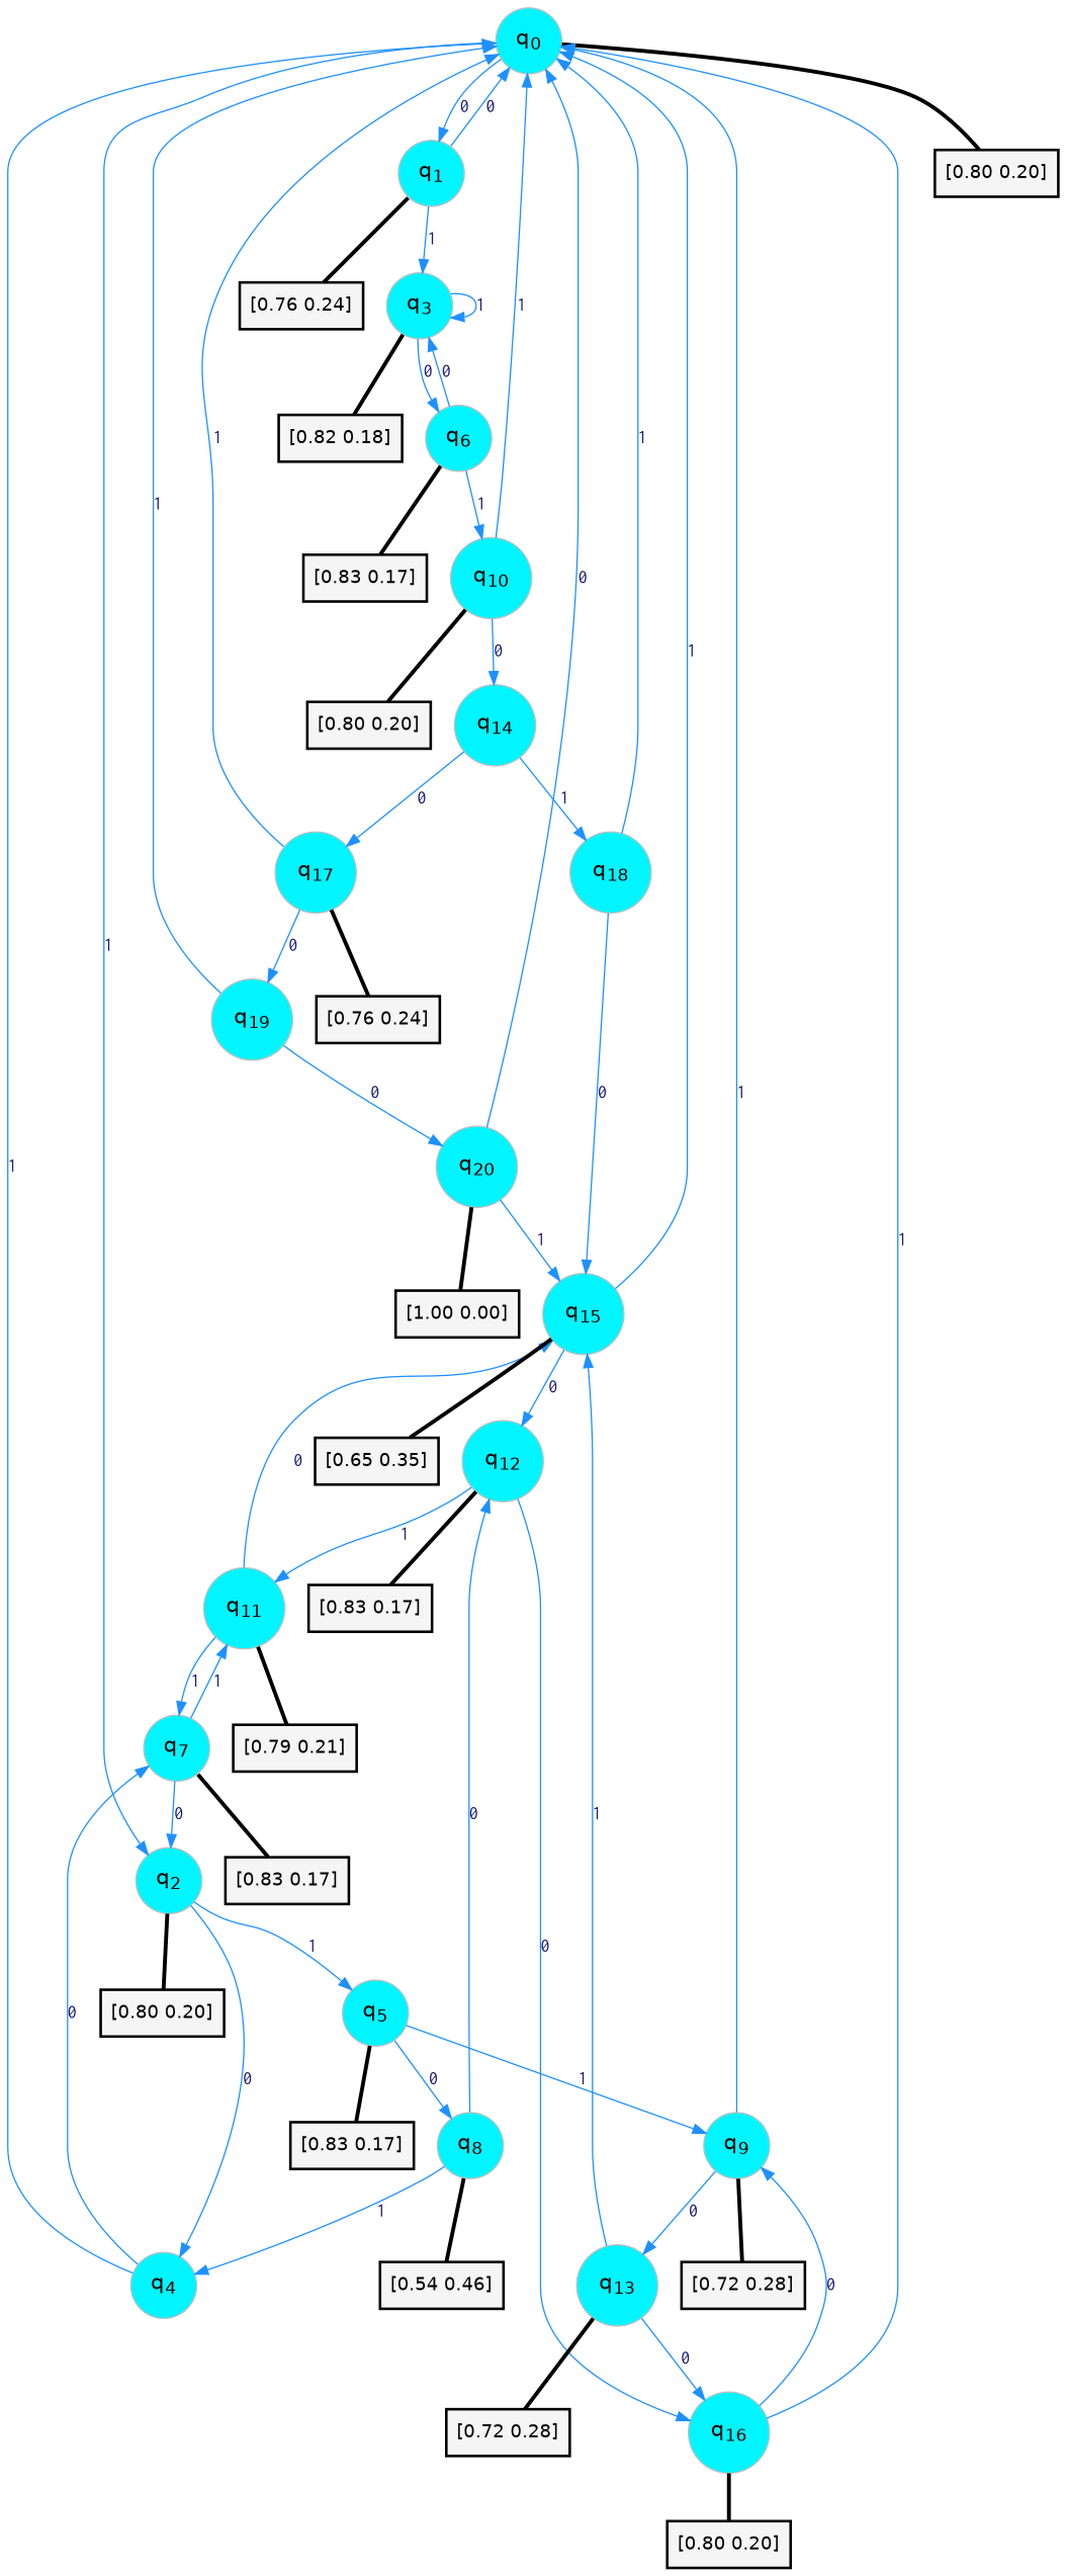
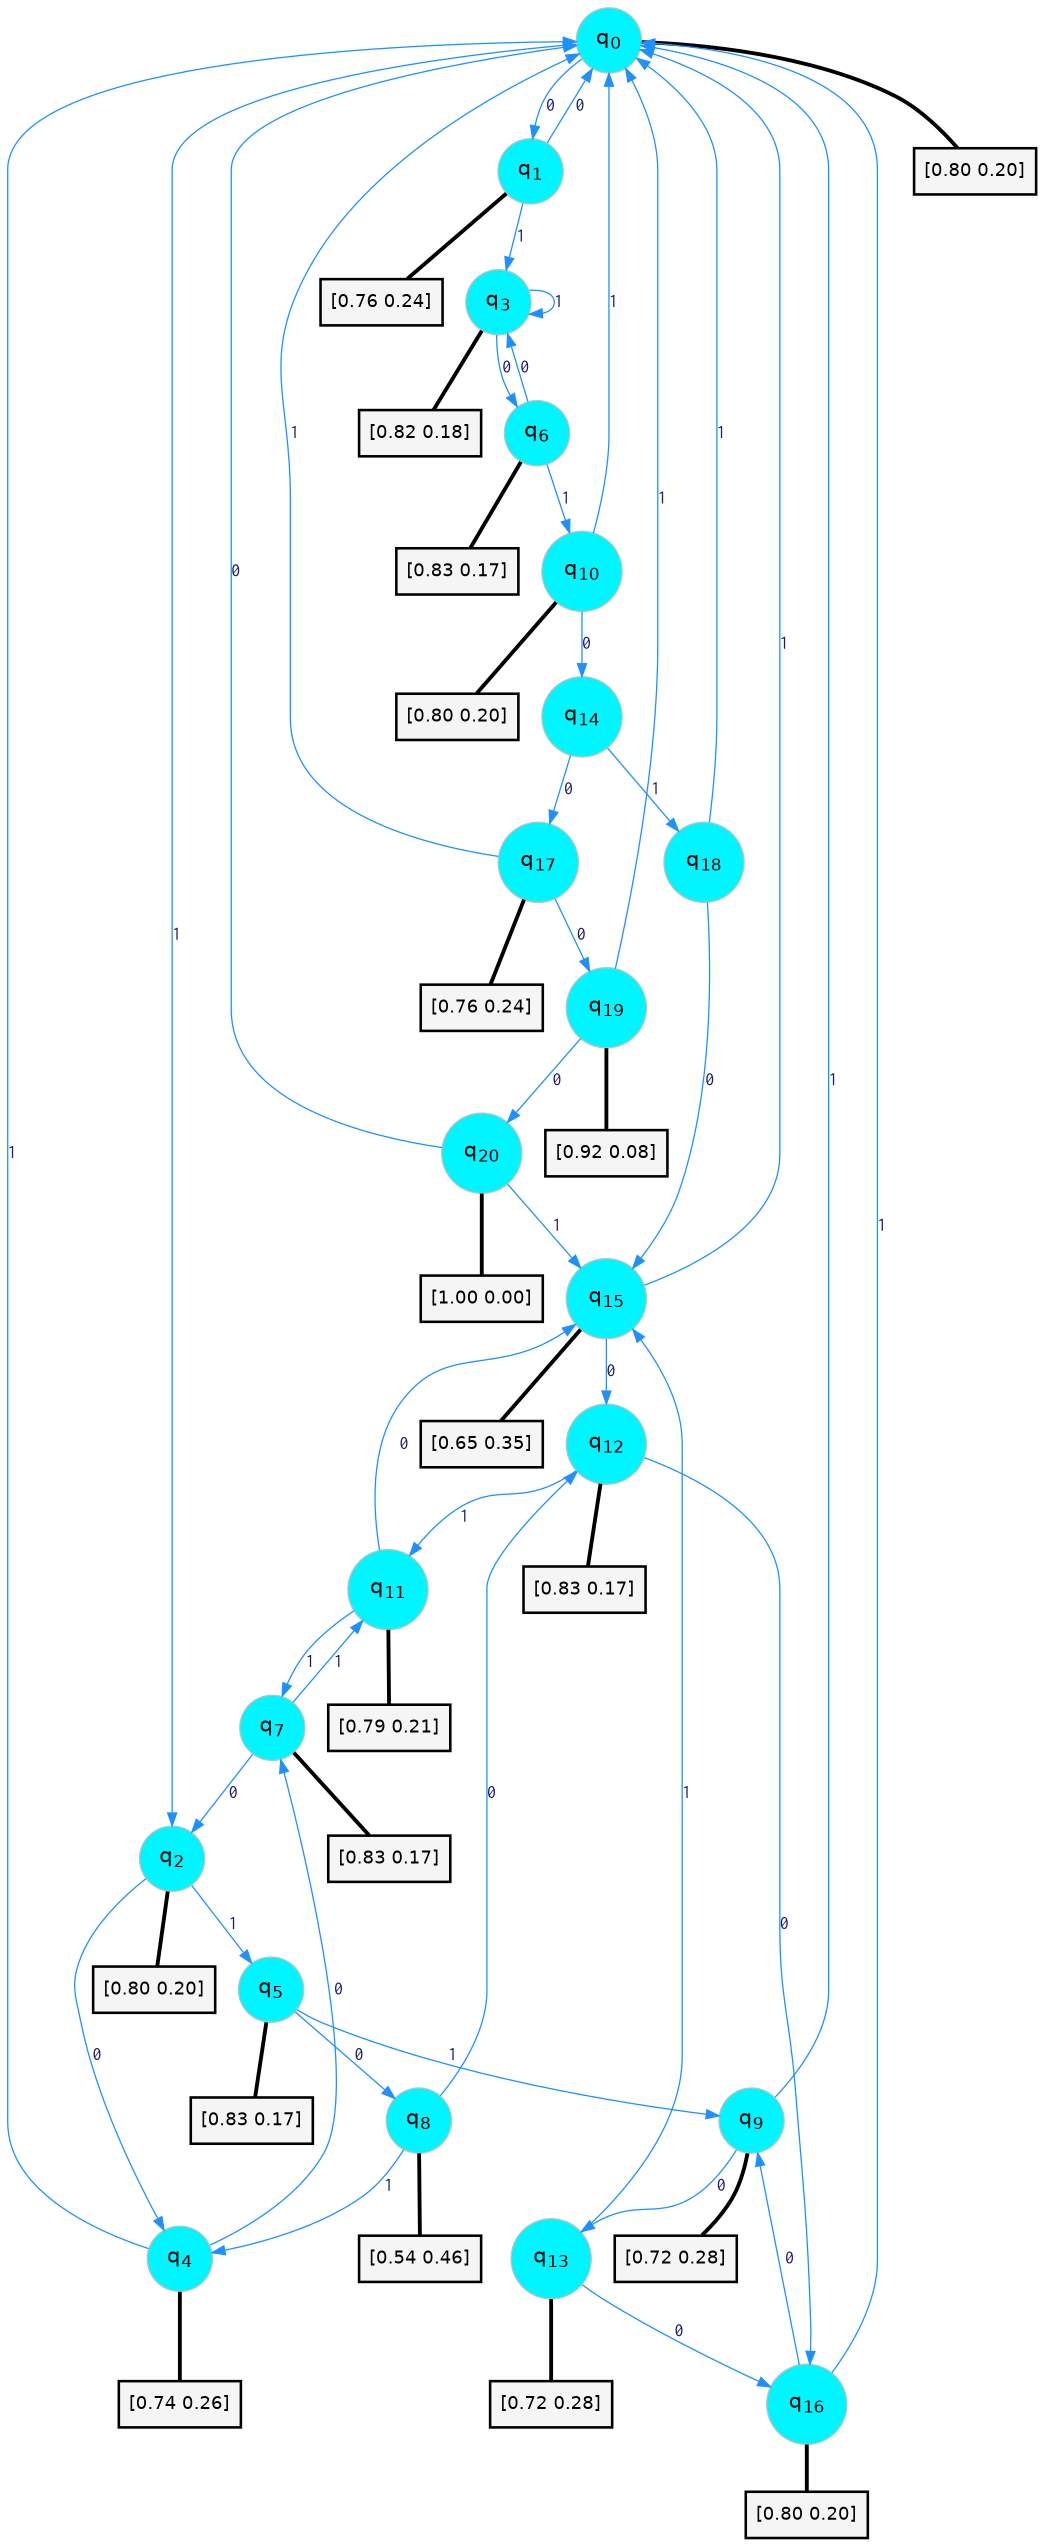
  digraph {
    rankdir=TD
    node [color=gray fillcolor=turquoise1 fontcolor=black fontname=Helvetica fontsize=16 fontweight=bold shape=circle style=filled]
    edge [arrowsize=1 color=dodgerblue1 fontcolor=midnightblue fontname=courier fontweight=bold penwidth=1 style=solid weight=20]
    n1 [label=<q<SUB>0</SUB>>]
    n2 [label=<q<SUB>1</SUB>>]
    n3 [label=<q<SUB>2</SUB>>]
    n4 [color=black fillcolor=whitesmoke fontsize=14 label="[0.80 0.20]" penwidth=2 shape=box]
    n5 [label=<q<SUB>3</SUB>>]
    n6 [color=black fillcolor=whitesmoke fontsize=14 label="[0.76 0.24]" penwidth=2 shape=box]
    n7 [label=<q<SUB>4</SUB>>]
    n8 [label=<q<SUB>5</SUB>>]
    n9 [color=black fillcolor=whitesmoke fontsize=14 label="[0.80 0.20]" penwidth=2 shape=box]
    n10 [label=<q<SUB>6</SUB>>]
    n11 [color=black fillcolor=whitesmoke fontsize=14 label="[0.82 0.18]" penwidth=2 shape=box]
    n12 [label=<q<SUB>7</SUB>>]
+   n13 [color=black fillcolor=whitesmoke fontsize=14 label="[0.74 0.26]" penwidth=2 shape=box]
    n14 [label=<q<SUB>8</SUB>>]
    n15 [label=<q<SUB>9</SUB>>]
    n16 [color=black fillcolor=whitesmoke fontsize=14 label="[0.83 0.17]" penwidth=2 shape=box]
    n17 [label=<q<SUB>10</SUB>>]
    n18 [color=black fillcolor=whitesmoke fontsize=14 label="[0.83 0.17]" penwidth=2 shape=box]
    n19 [label=<q<SUB>11</SUB>>]
    n20 [color=black fillcolor=whitesmoke fontsize=14 label="[0.83 0.17]" penwidth=2 shape=box]
    n21 [label=<q<SUB>12</SUB>>]
    n22 [color=black fillcolor=whitesmoke fontsize=14 label="[0.54 0.46]" penwidth=2 shape=box]
    n23 [label=<q<SUB>13</SUB>>]
    n24 [color=black fillcolor=whitesmoke fontsize=14 label="[0.72 0.28]" penwidth=2 shape=box]
    n25 [label=<q<SUB>14</SUB>>]
    n26 [color=black fillcolor=whitesmoke fontsize=14 label="[0.80 0.20]" penwidth=2 shape=box]
    n27 [label=<q<SUB>15</SUB>>]
    n28 [color=black fillcolor=whitesmoke fontsize=14 label="[0.79 0.21]" penwidth=2 shape=box]
    n29 [label=<q<SUB>16</SUB>>]
    n30 [color=black fillcolor=whitesmoke fontsize=14 label="[0.83 0.17]" penwidth=2 shape=box]
    n31 [color=black fillcolor=whitesmoke fontsize=14 label="[0.72 0.28]" penwidth=2 shape=box]
    n32 [label=<q<SUB>17</SUB>>]
    n33 [label=<q<SUB>18</SUB>>]
    n34 [color=black fillcolor=whitesmoke fontsize=14 label="[0.65 0.35]" penwidth=2 shape=box]
    n35 [color=black fillcolor=whitesmoke fontsize=14 label="[0.80 0.20]" penwidth=2 shape=box]
    n36 [label=<q<SUB>19</SUB>>]
    n37 [color=black fillcolor=whitesmoke fontsize=14 label="[0.76 0.24]" penwidth=2 shape=box]
    n38 [label=<q<SUB>20</SUB>>]
+   n39 [color=black fillcolor=whitesmoke fontsize=14 label="[0.92 0.08]" penwidth=2 shape=box]
    n40 [color=black fillcolor=whitesmoke fontsize=14 label="[1.00 0.00]" penwidth=2 shape=box]
    n1 -> n2 [label=0]
    n1 -> n3 [label=1]
    n1 -> n4 [arrowhead=none color=black penwidth=3]
    n2 -> n1 [label=0]
    n2 -> n5 [label=1]
    n2 -> n6 [arrowhead=none color=black penwidth=3]
    n3 -> n7 [label=0]
    n3 -> n8 [label=1]
    n3 -> n9 [arrowhead=none color=black penwidth=3]
    n5 -> n5 [label=1]
    n5 -> n10 [label=0]
    n5 -> n11 [arrowhead=none color=black penwidth=3]
    n7 -> n1 [label=1]
    n7 -> n12 [label=0]
+   n7 -> n13 [arrowhead=none color=black penwidth=3]
    n8 -> n14 [label=0]
    n8 -> n15 [label=1]
    n8 -> n16 [arrowhead=none color=black penwidth=3]
    n10 -> n5 [label=0]
    n10 -> n17 [label=1]
    n10 -> n18 [arrowhead=none color=black penwidth=3]
    n12 -> n3 [label=0]
    n12 -> n19 [label=1]
    n12 -> n20 [arrowhead=none color=black penwidth=3]
    n14 -> n7 [label=1]
    n14 -> n21 [label=0]
    n14 -> n22 [arrowhead=none color=black penwidth=3]
    n15 -> n1 [label=1]
    n15 -> n23 [label=0]
    n15 -> n24 [arrowhead=none color=black penwidth=3]
    n17 -> n1 [label=1]
    n17 -> n25 [label=0]
    n17 -> n26 [arrowhead=none color=black penwidth=3]
    n19 -> n12 [label=1]
    n19 -> n27 [label=0]
    n19 -> n28 [arrowhead=none color=black penwidth=3]
    n21 -> n19 [label=1]
    n21 -> n29 [label=0]
    n21 -> n30 [arrowhead=none color=black penwidth=3]
    n23 -> n27 [label=1]
    n23 -> n29 [label=0]
    n23 -> n31 [arrowhead=none color=black penwidth=3]
    n25 -> n32 [label=0]
    n25 -> n33 [label=1]
    n27 -> n1 [label=1]
    n27 -> n21 [label=0]
    n27 -> n34 [arrowhead=none color=black penwidth=3]
    n29 -> n1 [label=1]
    n29 -> n15 [label=0]
    n29 -> n35 [arrowhead=none color=black penwidth=3]
    n32 -> n1 [label=1]
    n32 -> n36 [label=0]
    n32 -> n37 [arrowhead=none color=black penwidth=3]
    n33 -> n1 [label=1]
    n33 -> n27 [label=0]
    n36 -> n1 [label=1]
    n36 -> n38 [label=0]
+   n36 -> n39 [arrowhead=none color=black penwidth=3]
    n38 -> n1 [label=0]
    n38 -> n27 [label=1]
    n38 -> n40 [arrowhead=none color=black penwidth=3]
  }
